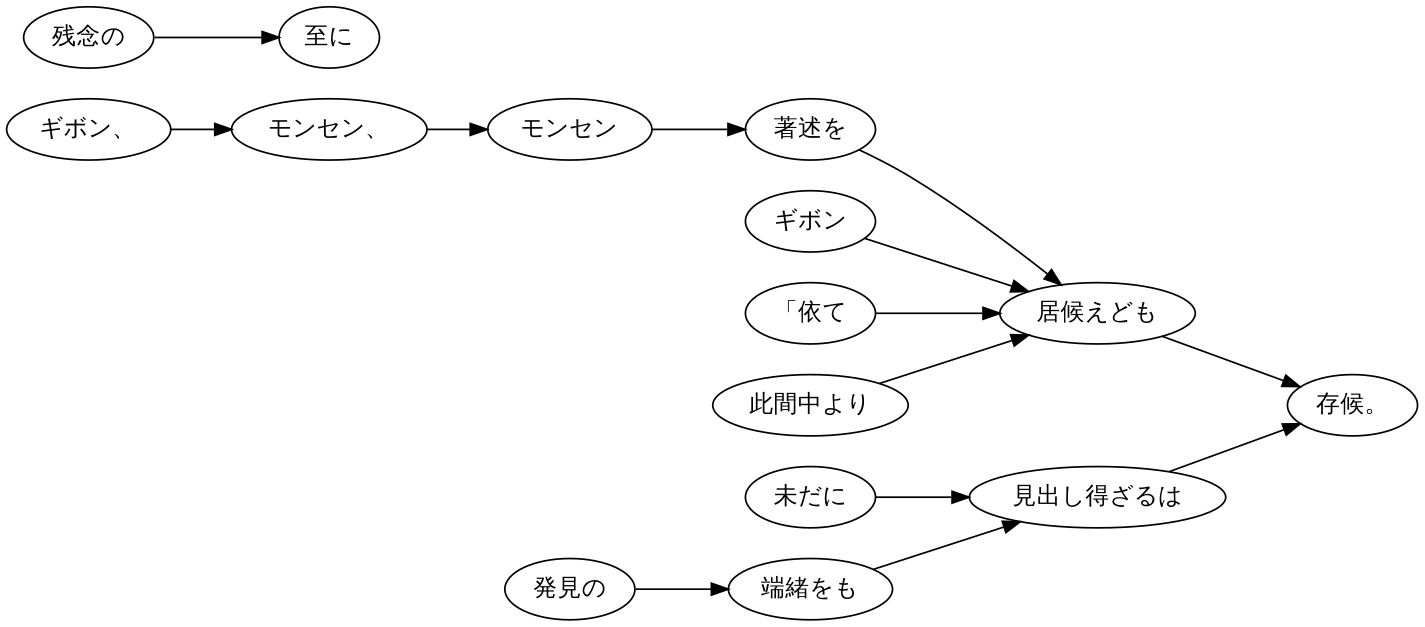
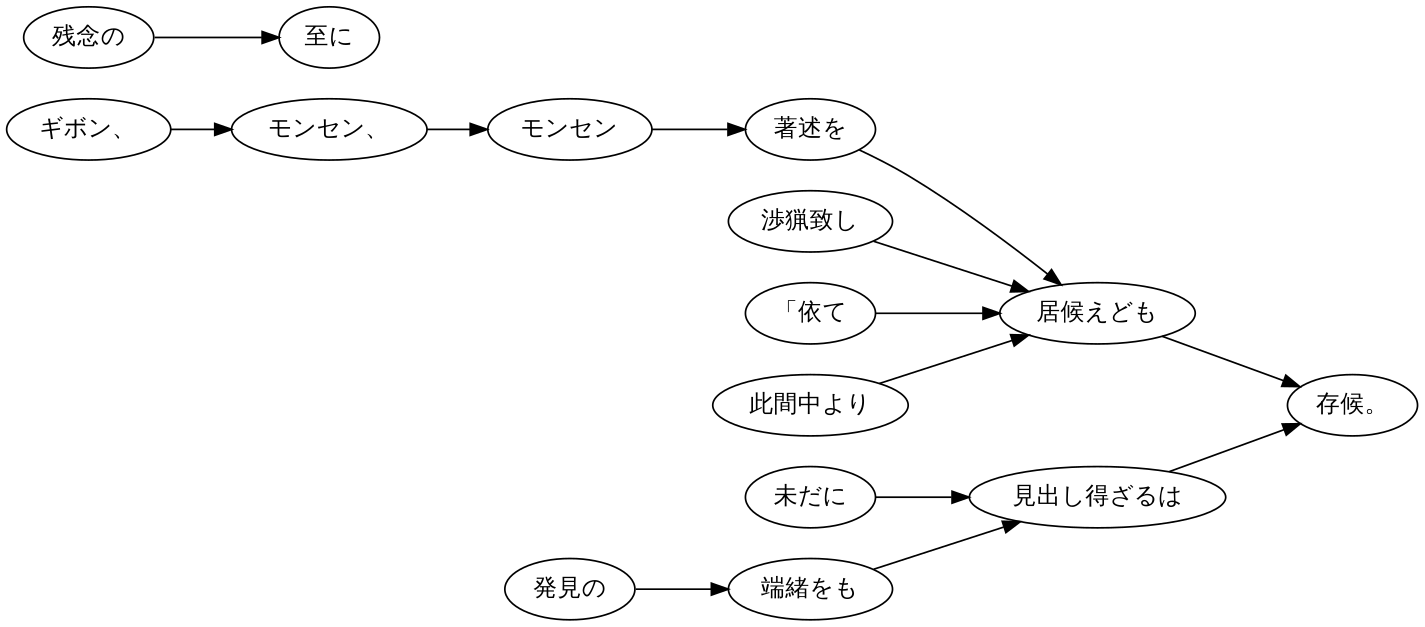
  digraph {
    fontname=Ubuntu
    rankdir=LR
    node [fontname=Ubuntu]
    edge [fontname=Ubuntu]
    n1 [label="「依て"]
    n2 [label="居候えども"]
    n3 [label="存候。"]
    n4 [label="此間中より"]
    n5 [label="ギボン、"]
    n6 [label="モンセン、"]
    n7 [label="モンセン"]
    n8 [label="著述を"]
-   n9 [label="ギボン"]
+   n9 [label="渉猟致し"]
    n10 [label="未だに"]
    n11 [label="見出し得ざるは"]
    n12 [label="発見の"]
    n13 [label="端緒をも"]
    n14 [label="残念の"]
    n15 [label="至に"]
    n1 -> n2
    n2 -> n3
    n4 -> n2
    n5 -> n6
    n6 -> n7
    n7 -> n8
    n8 -> n2
    n9 -> n2
    n10 -> n11
    n11 -> n3
    n12 -> n13
    n13 -> n11
    n14 -> n15
  }
